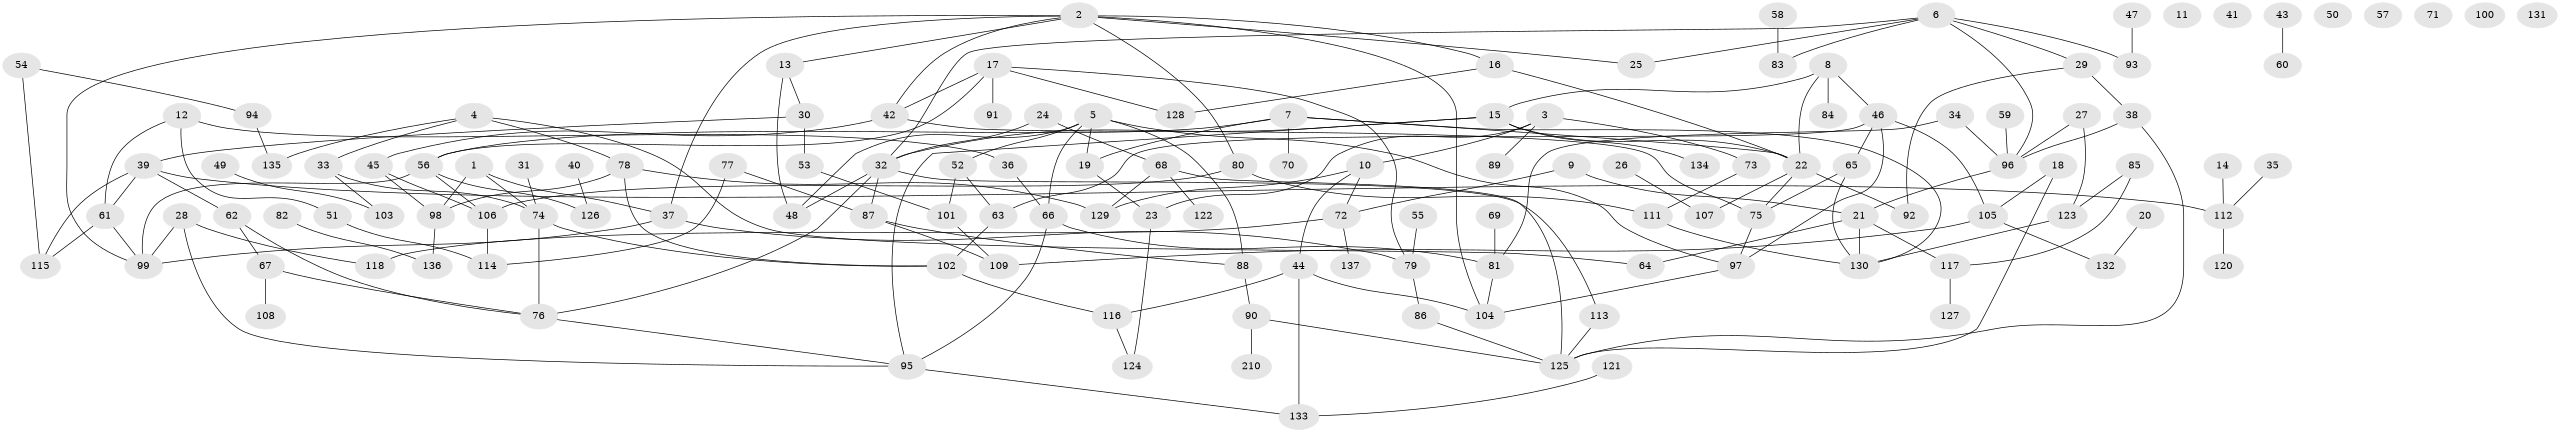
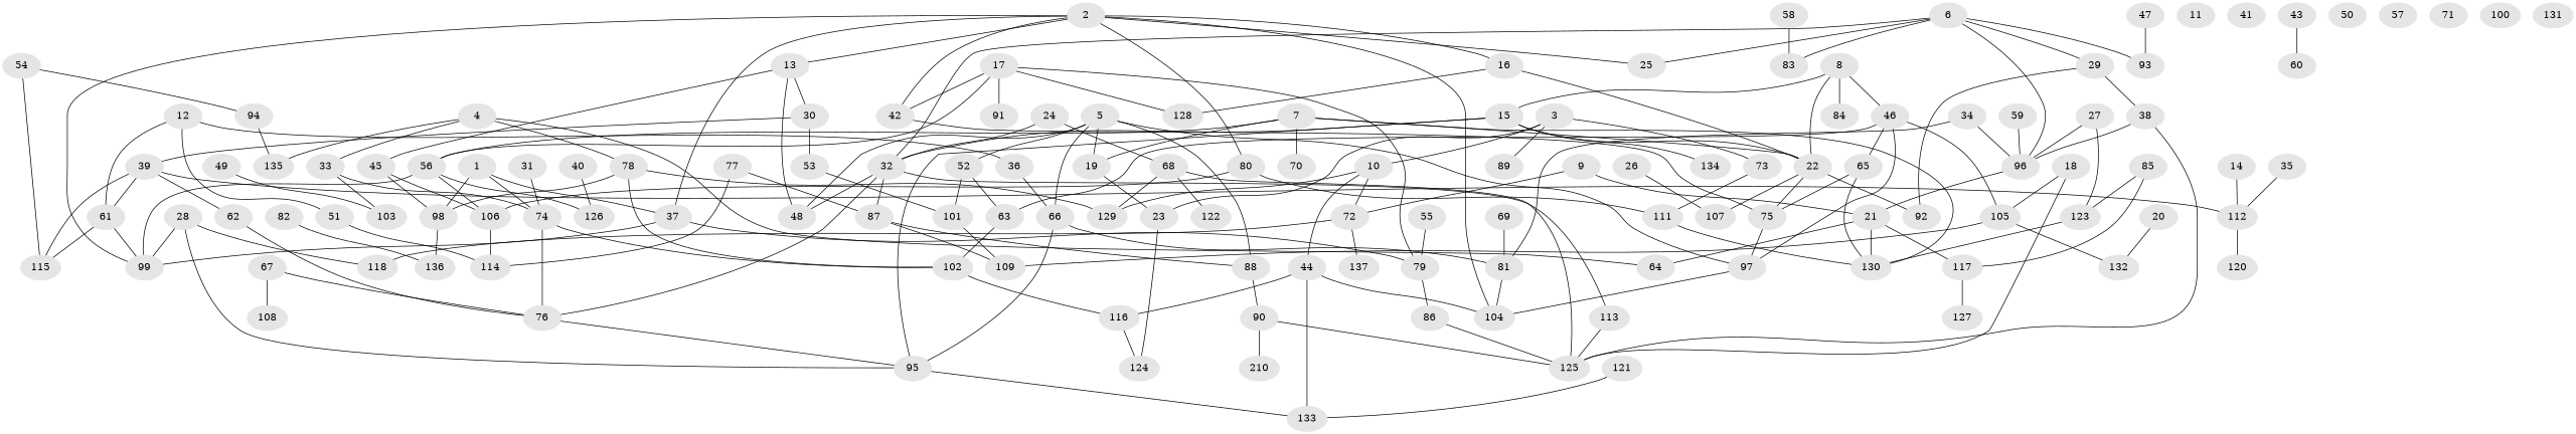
  graph {
    node [color=gray90 style=filled]
    1
    37
    74
    98
    99
    79
    76
    102
    136
    2
    13
    16
    25
    42
    80
    104
    48
    30
    22
    128
    75
    45
    106
    111
    3
    10
    23
    73
    89
    72
    44
    129
    124
    4
    33
    64
    78
    135
    103
    5
    19
    52
    66
    88
    97
    63
    101
    95
    81
    90
    6
    29
    32
    83
    93
    96
    92
    38
    87
    113
    21
    7
    56
    70
    130
    107
    126
    8
    15
    46
    84
    134
    105
    65
    9
    117
    118
    137
    116
    133
    11
    12
    36
    51
    61
    114
    115
    39
    53
    14
    112
    120
    17
    91
    86
    18
    125
    132
    109
    20
    127
    24
    68
    122
    26
    27
    123
    28
    62
    31
    34
    35
    67
    40
    41
    43
    60
    47
    49
    50
    54
    94
    55
    57
    58
    59
    108
    69
    71
    77
    82
    85
    n133 [label=210]
    100
    121
    131
    1 -- 37
    1 -- 74
    1 -- 98
    37 -- 99
    37 -- 79
    74 -- 76
    74 -- 102
    98 -- 136
    79 -- 86
    76 -- 95
    102 -- 116
    2 -- 37
    2 -- 99
    2 -- 13
    2 -- 16
    2 -- 25
    2 -- 42
    2 -- 80
    2 -- 104
    13 -- 48
    13 -- 30
    16 -- 22
    16 -- 128
    42 -- 75
-   42 -- 45
+   13 -- 45
    80 -- 106
    80 -- 111
    30 -- 39
    30 -- 53
    22 -- 75
    22 -- 92
    22 -- 107
    75 -- 97
    45 -- 98
    45 -- 106
    106 -- 114
    111 -- 130
    3 -- 10
    3 -- 23
    3 -- 73
    3 -- 89
    10 -- 72
    10 -- 44
    10 -- 129
    23 -- 124
    73 -- 111
    72 -- 118
    72 -- 137
    44 -- 104
    44 -- 116
    44 -- 133
    4 -- 33
    4 -- 64
    4 -- 78
    4 -- 135
    33 -- 74
    33 -- 103
    78 -- 98
    78 -- 102
    78 -- 129
    5 -- 48
    5 -- 19
    5 -- 52
    5 -- 66
    5 -- 88
    5 -- 97
    19 -- 23
    52 -- 63
    52 -- 101
    66 -- 95
    66 -- 81
    88 -- 90
    97 -- 104
    63 -- 102
    101 -- 109
    95 -- 133
    81 -- 104
    90 -- 125
    90 -- n133
    6 -- 25
    6 -- 29
    6 -- 32
    6 -- 83
    6 -- 93
    6 -- 96
    29 -- 92
    29 -- 38
    32 -- 76
    32 -- 48
    32 -- 87
    32 -- 113
    96 -- 21
    38 -- 96
    38 -- 125
    87 -- 88
    87 -- 109
    113 -- 125
    21 -- 64
    21 -- 130
    21 -- 117
    7 -- 22
    7 -- 19
    7 -- 56
    7 -- 70
    7 -- 130
    56 -- 99
    56 -- 106
    56 -- 126
    8 -- 22
    8 -- 15
    8 -- 46
    8 -- 84
    15 -- 22
    15 -- 95
    15 -- 32
    15 -- 134
    46 -- 97
    46 -- 63
    46 -- 105
    46 -- 65
    105 -- 132
    105 -- 109
    65 -- 75
    65 -- 130
    9 -- 72
    9 -- 21
    117 -- 127
    116 -- 124
    12 -- 36
    12 -- 51
    12 -- 61
    36 -- 66
    51 -- 114
    61 -- 99
    61 -- 115
    39 -- 61
    39 -- 115
    39 -- 112
    39 -- 62
    53 -- 101
    14 -- 112
    112 -- 120
    17 -- 79
    17 -- 42
    17 -- 128
    17 -- 56
    17 -- 91
    86 -- 125
    18 -- 105
    18 -- 125
    20 -- 132
    24 -- 32
    24 -- 68
    68 -- 129
    68 -- 125
    68 -- 122
    26 -- 107
    27 -- 96
    27 -- 123
    123 -- 130
    28 -- 99
    28 -- 95
    28 -- 118
    62 -- 76
-   62 -- 67
    31 -- 74
    34 -- 81
    34 -- 96
    35 -- 112
    67 -- 76
    67 -- 108
    40 -- 126
    43 -- 60
    47 -- 93
    49 -- 103
    54 -- 115
    54 -- 94
    94 -- 135
    55 -- 79
    58 -- 83
    59 -- 96
    69 -- 81
    77 -- 87
    77 -- 114
    82 -- 136
    85 -- 117
    85 -- 123
    121 -- 133
  }
